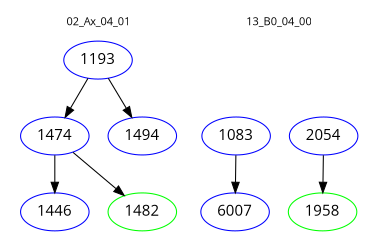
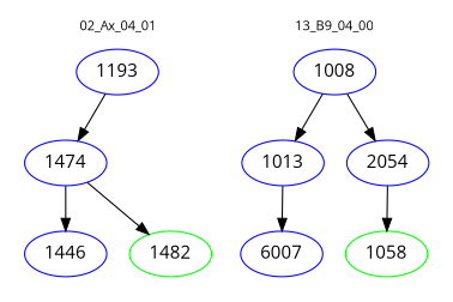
  digraph {
    fontname="Open Sans"
    node [color=blue fontname="Open Sans"]
    edge [color=black fontname="Open Sans"]
    n1 [label=1193]
    n2 [label=1474]
-   n3 [label=1494]
    n4 [label=1446]
    n5 [color=green label=1482]
-   n7 [label=1083]
+   n6 [label=1008]
+   n7 [label=1013]
    n8 [label=2054]
    n9 [label=6007]
-   n10 [color=green label=1958]
+   n10 [color=green label=1058]
    subgraph cluster_1 {
      color=white
      fontsize=10
      label="02_Ax_04_01"
      n1
      n2
-     n3
      n4
      n5
    }
    subgraph cluster_2 {
      color=white
      fontsize=10
-     label="13_B0_04_00"
+     label="13_B9_04_00"
+     n6
      n7
      n8
      n9
      n10
    }
    n1 -> n2
-   n1 -> n3
    n2 -> n4
    n2 -> n5
+   n6 -> n7
+   n6 -> n8
    n7 -> n9
    n8 -> n10
  }
